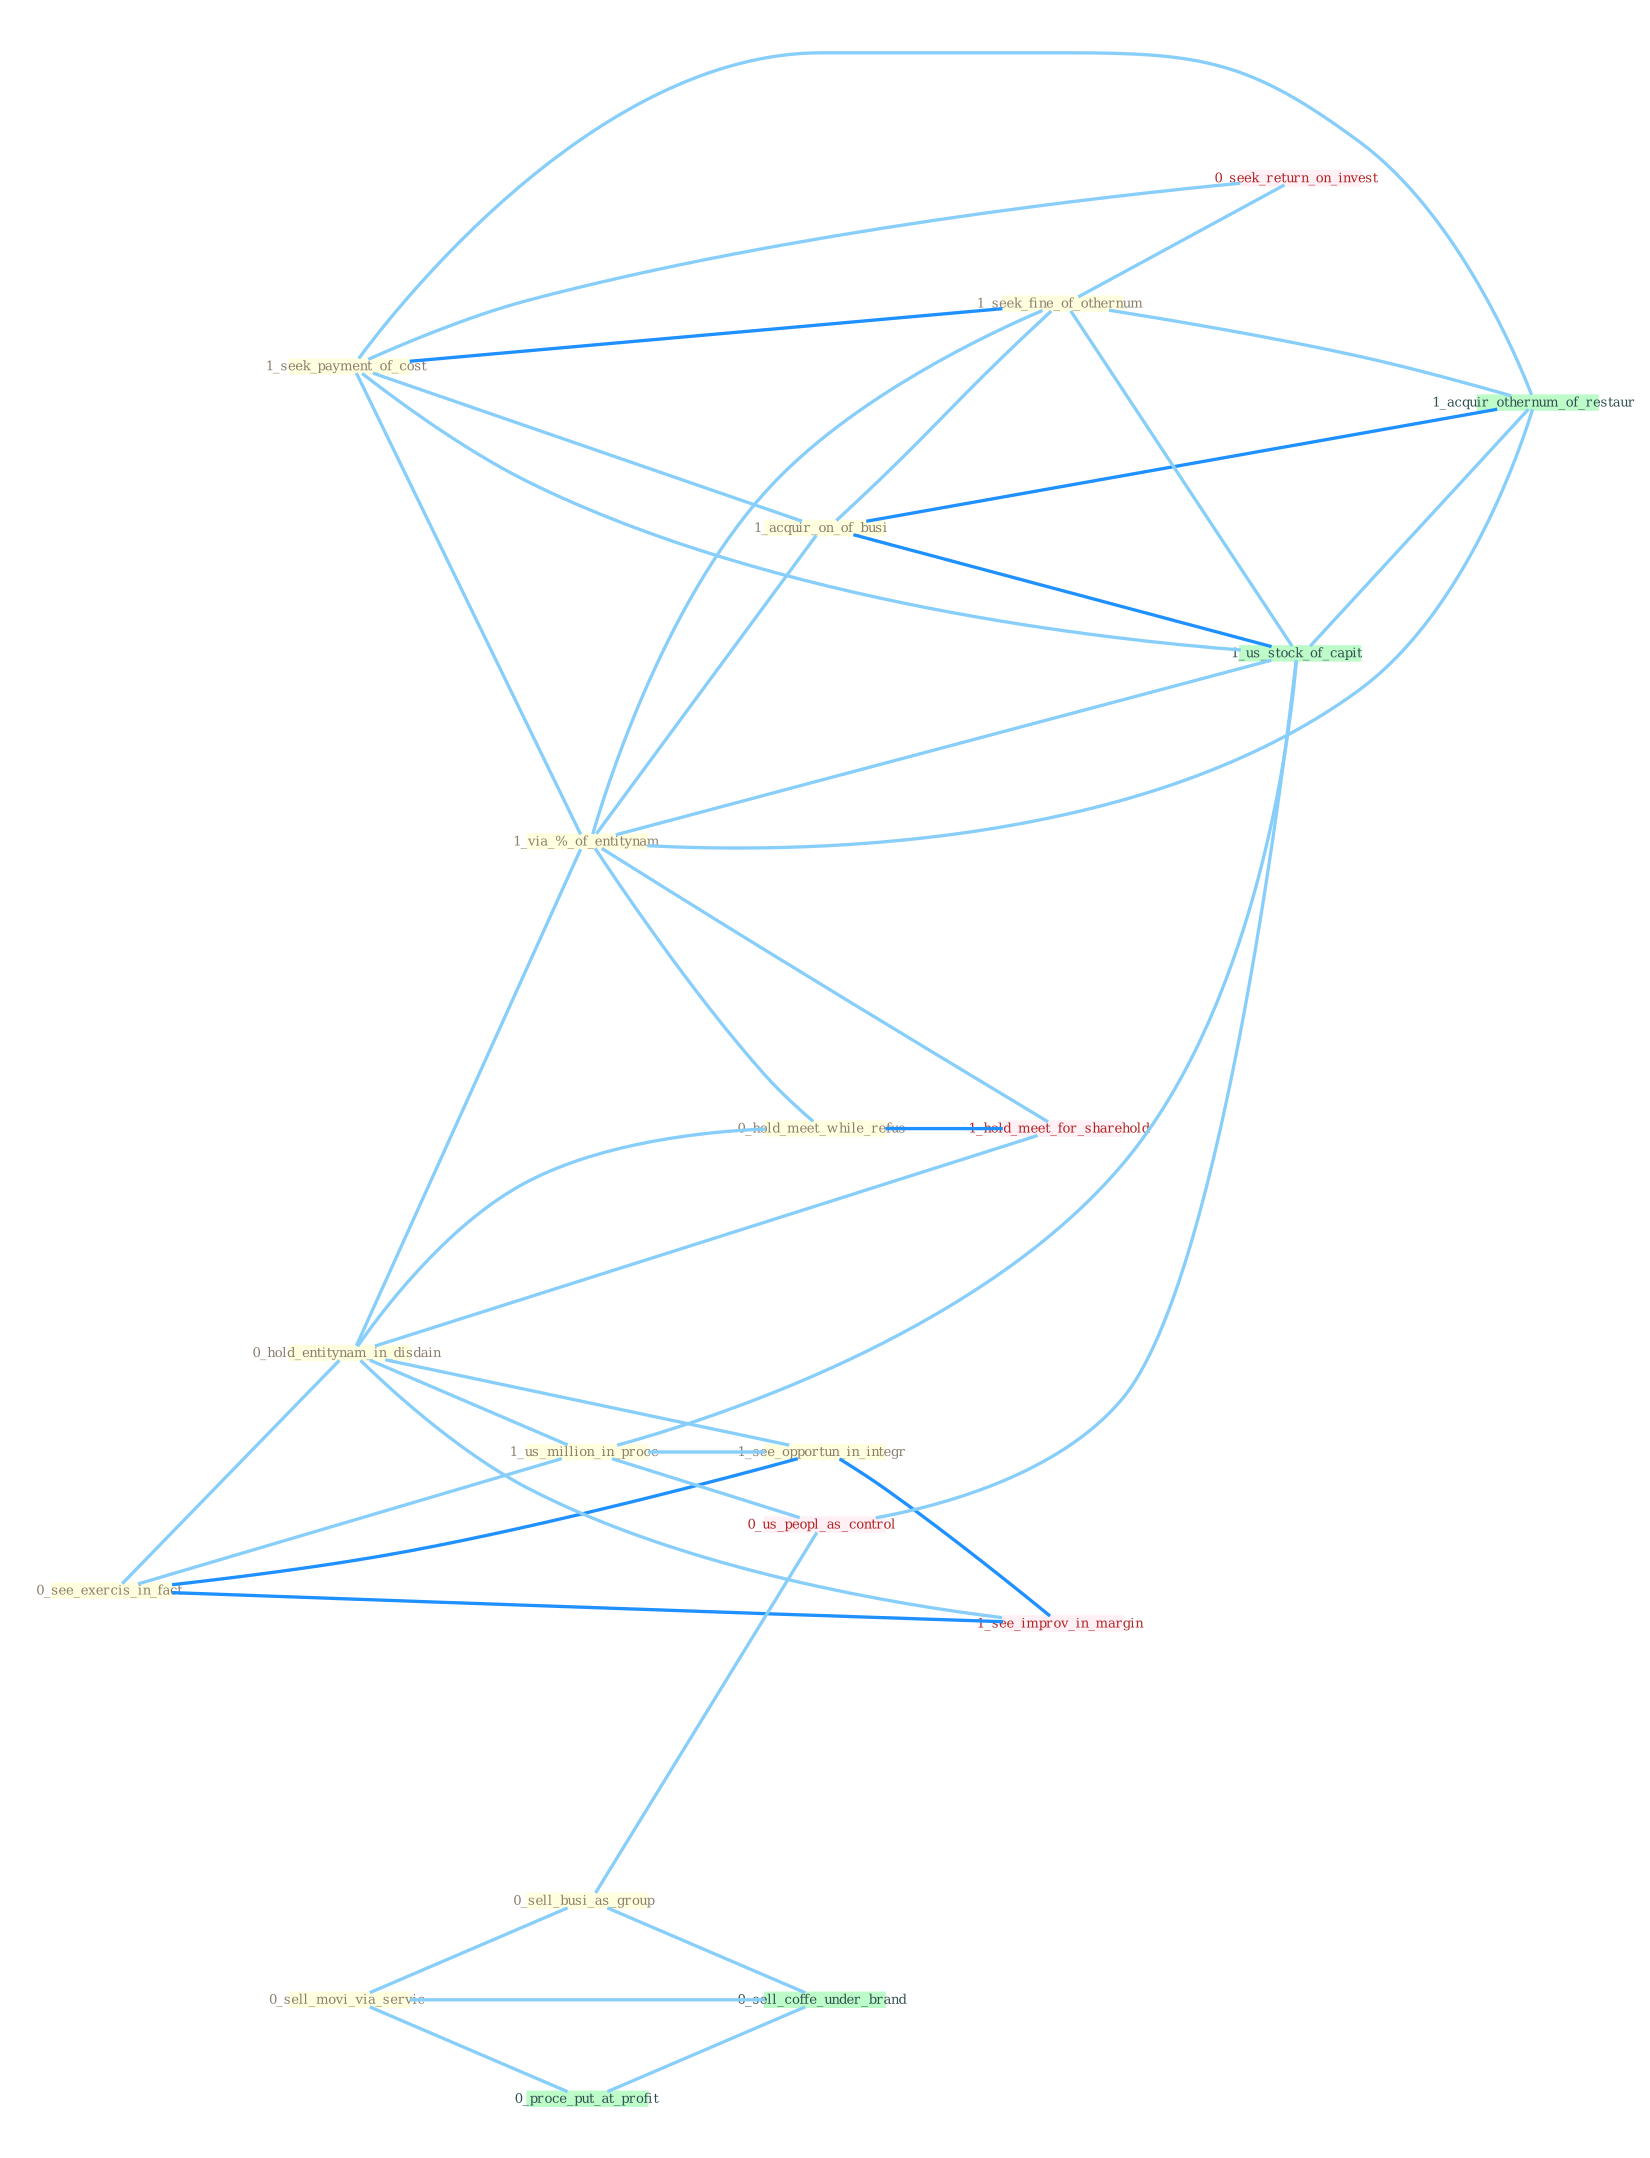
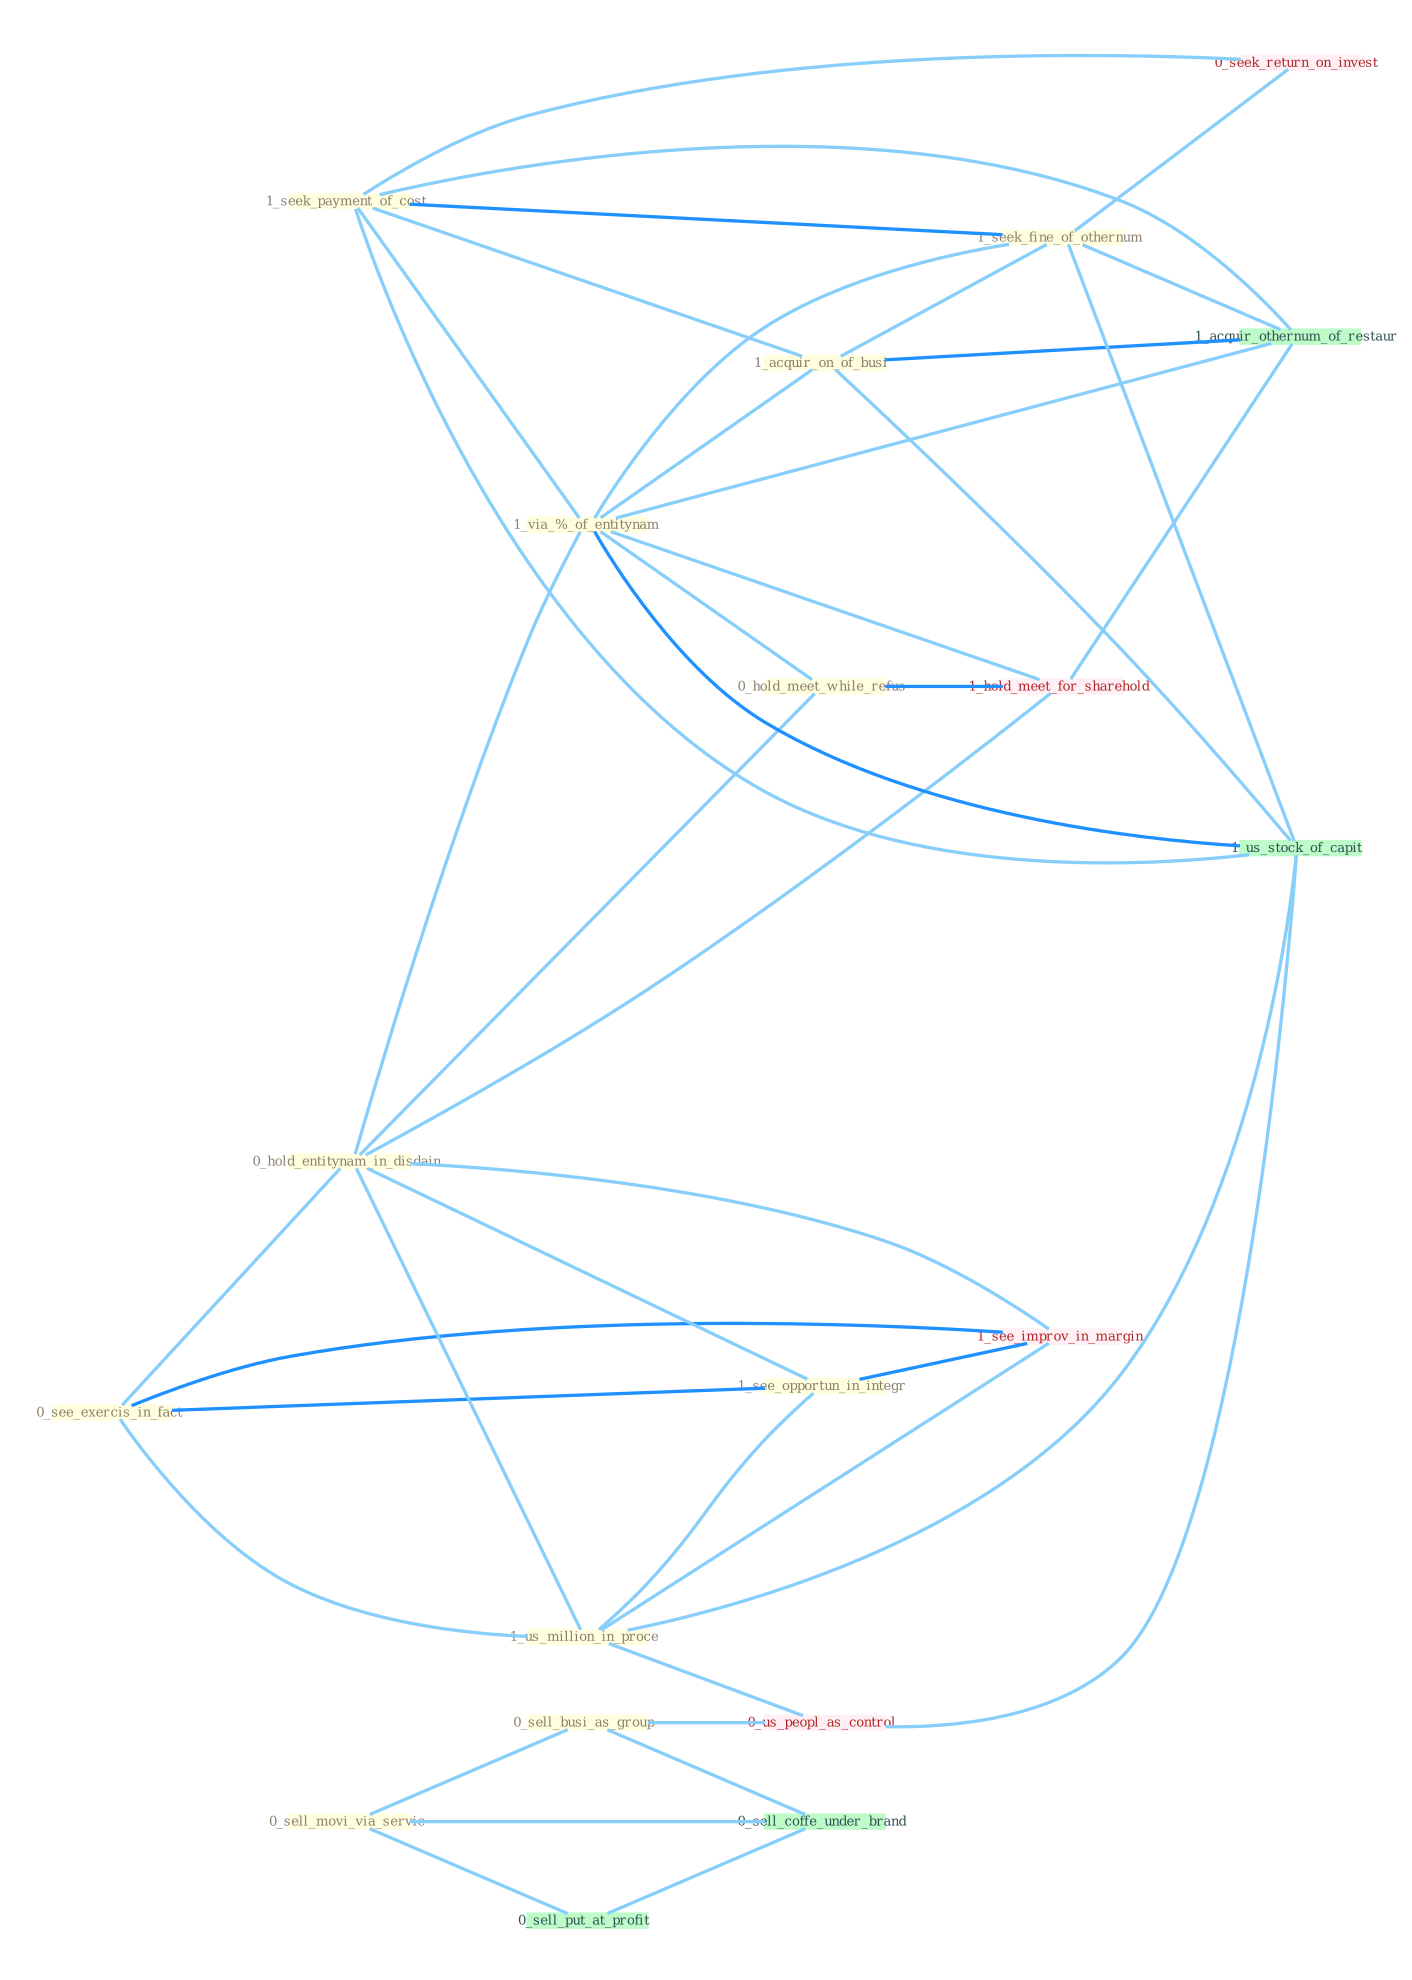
  graph {
    rankdir=LR
    node [color="#ffffe0" fixedsize=true fontcolor="#8b7d6b" fontsize=4 shape=polygon style=filled]
    edge [color="#87cefa" w=1]
    "0_see_exercis_in_fact " [height=.06 width=.5]
    "1_seek_payment_of_cost " [height=.06 width=.5]
    "0_hold_entitynam_in_disdain " [height=.06 width=.5]
    "0_sell_movi_via_servic " [height=.06 width=.5]
    n5 [height=.06 label="1_via_%_of_entitynam" width=.5]
    "1_us_million_in_proce " [height=.06 width=.5]
    "1_see_opportun_in_integr " [height=.06 width=.5]
    "0_sell_busi_as_group " [height=.06 width=.5]
    "1_acquir_on_of_busi " [height=.06 width=.5]
    "0_hold_meet_while_refus " [height=.06 width=.5]
    "1_seek_fine_of_othernum " [height=.06 width=.5]
    "0_us_peopl_as_control " [color="#fff0f5" fontcolor="#b22222" height=.06 width=.5]
    "0_seek_return_on_invest " [color="#fff0f5" fontcolor="#b22222" height=.06 width=.5]
    "1_see_improv_in_margin " [color="#fff0f5" fontcolor="#b22222" height=.06 width=.5]
    "1_hold_meet_for_sharehold " [color="#fff0f5" fontcolor="#b22222" height=.06 width=.5]
    "1_us_stock_of_capit " [color="#BDFCC9" fontcolor="#2f4f4f" height=.06 width=.5]
    "1_acquir_othernum_of_restaur " [color="#BDFCC9" fontcolor="#2f4f4f" height=.06 width=.5]
-   "0_sell_put_at_profit " [color="#BDFCC9" fontcolor="#2f4f4f" height=.06 width=.5 label="0_proce_put_at_profit"]
+   "0_sell_put_at_profit " [color="#BDFCC9" fontcolor="#2f4f4f" height=.06 width=.5]
    "0_sell_coffe_under_brand " [color="#BDFCC9" fontcolor="#2f4f4f" height=.06 width=.5]
    subgraph sub_1 {
      "0_see_exercis_in_fact "
      "1_seek_payment_of_cost "
      "0_hold_entitynam_in_disdain "
      "0_sell_movi_via_servic "
      n5
      "1_us_million_in_proce "
      "1_see_opportun_in_integr "
      "0_sell_busi_as_group "
      "1_acquir_on_of_busi "
      "0_hold_meet_while_refus "
      "1_seek_fine_of_othernum "
    }
    subgraph sub_2 {
      "0_us_peopl_as_control "
      "0_seek_return_on_invest "
      "1_see_improv_in_margin "
      "1_hold_meet_for_sharehold "
    }
    "0_see_exercis_in_fact " -- "0_hold_entitynam_in_disdain "
    "0_see_exercis_in_fact " -- "1_us_million_in_proce "
    "0_see_exercis_in_fact " -- "1_see_opportun_in_integr " [color="#1e90ff" w=2]
    "0_see_exercis_in_fact " -- "1_see_improv_in_margin " [color="#1e90ff" w=2]
    "1_seek_payment_of_cost " -- n5
    "1_seek_payment_of_cost " -- "1_acquir_on_of_busi "
    "1_seek_payment_of_cost " -- "1_seek_fine_of_othernum " [color="#1e90ff" w=2]
    "1_seek_payment_of_cost " -- "0_seek_return_on_invest "
    "1_seek_payment_of_cost " -- "1_us_stock_of_capit "
    "1_seek_payment_of_cost " -- "1_acquir_othernum_of_restaur "
    "0_hold_entitynam_in_disdain " -- n5
    "0_hold_entitynam_in_disdain " -- "1_us_million_in_proce "
    "0_hold_entitynam_in_disdain " -- "1_see_opportun_in_integr "
    "0_hold_entitynam_in_disdain " -- "0_hold_meet_while_refus "
    "0_hold_entitynam_in_disdain " -- "1_see_improv_in_margin "
    "0_hold_entitynam_in_disdain " -- "1_hold_meet_for_sharehold "
    "0_sell_movi_via_servic " -- "0_sell_busi_as_group "
    "0_sell_movi_via_servic " -- "0_sell_put_at_profit "
    "0_sell_movi_via_servic " -- "0_sell_coffe_under_brand "
    n5 -- "1_acquir_on_of_busi "
    n5 -- "0_hold_meet_while_refus "
    n5 -- "1_seek_fine_of_othernum "
    n5 -- "1_hold_meet_for_sharehold "
-   n5 -- "1_us_stock_of_capit "
+   n5 -- "1_us_stock_of_capit " [color="#1e90ff"]
    n5 -- "1_acquir_othernum_of_restaur "
    "1_us_million_in_proce " -- "1_see_opportun_in_integr "
    "1_us_million_in_proce " -- "0_us_peopl_as_control "
+   "1_us_million_in_proce " -- "1_see_improv_in_margin "
    "1_us_million_in_proce " -- "1_us_stock_of_capit "
    "1_see_opportun_in_integr " -- "1_see_improv_in_margin " [color="#1e90ff" w=2]
    "0_sell_busi_as_group " -- "0_us_peopl_as_control "
    "0_sell_busi_as_group " -- "0_sell_coffe_under_brand "
    "1_acquir_on_of_busi " -- "1_seek_fine_of_othernum "
-   "1_acquir_on_of_busi " -- "1_us_stock_of_capit " [color="#1e90ff"]
+   "1_acquir_on_of_busi " -- "1_us_stock_of_capit "
    "1_acquir_on_of_busi " -- "1_acquir_othernum_of_restaur " [color="#1e90ff" w=2]
    "0_hold_meet_while_refus " -- "1_hold_meet_for_sharehold " [color="#1e90ff" w=2]
    "1_seek_fine_of_othernum " -- "0_seek_return_on_invest "
    "1_seek_fine_of_othernum " -- "1_us_stock_of_capit "
    "1_seek_fine_of_othernum " -- "1_acquir_othernum_of_restaur "
    "0_us_peopl_as_control " -- "1_us_stock_of_capit "
-   "1_us_stock_of_capit " -- "1_acquir_othernum_of_restaur "
+   "1_hold_meet_for_sharehold " -- "1_acquir_othernum_of_restaur "
    "0_sell_put_at_profit " -- "0_sell_coffe_under_brand "
  }
